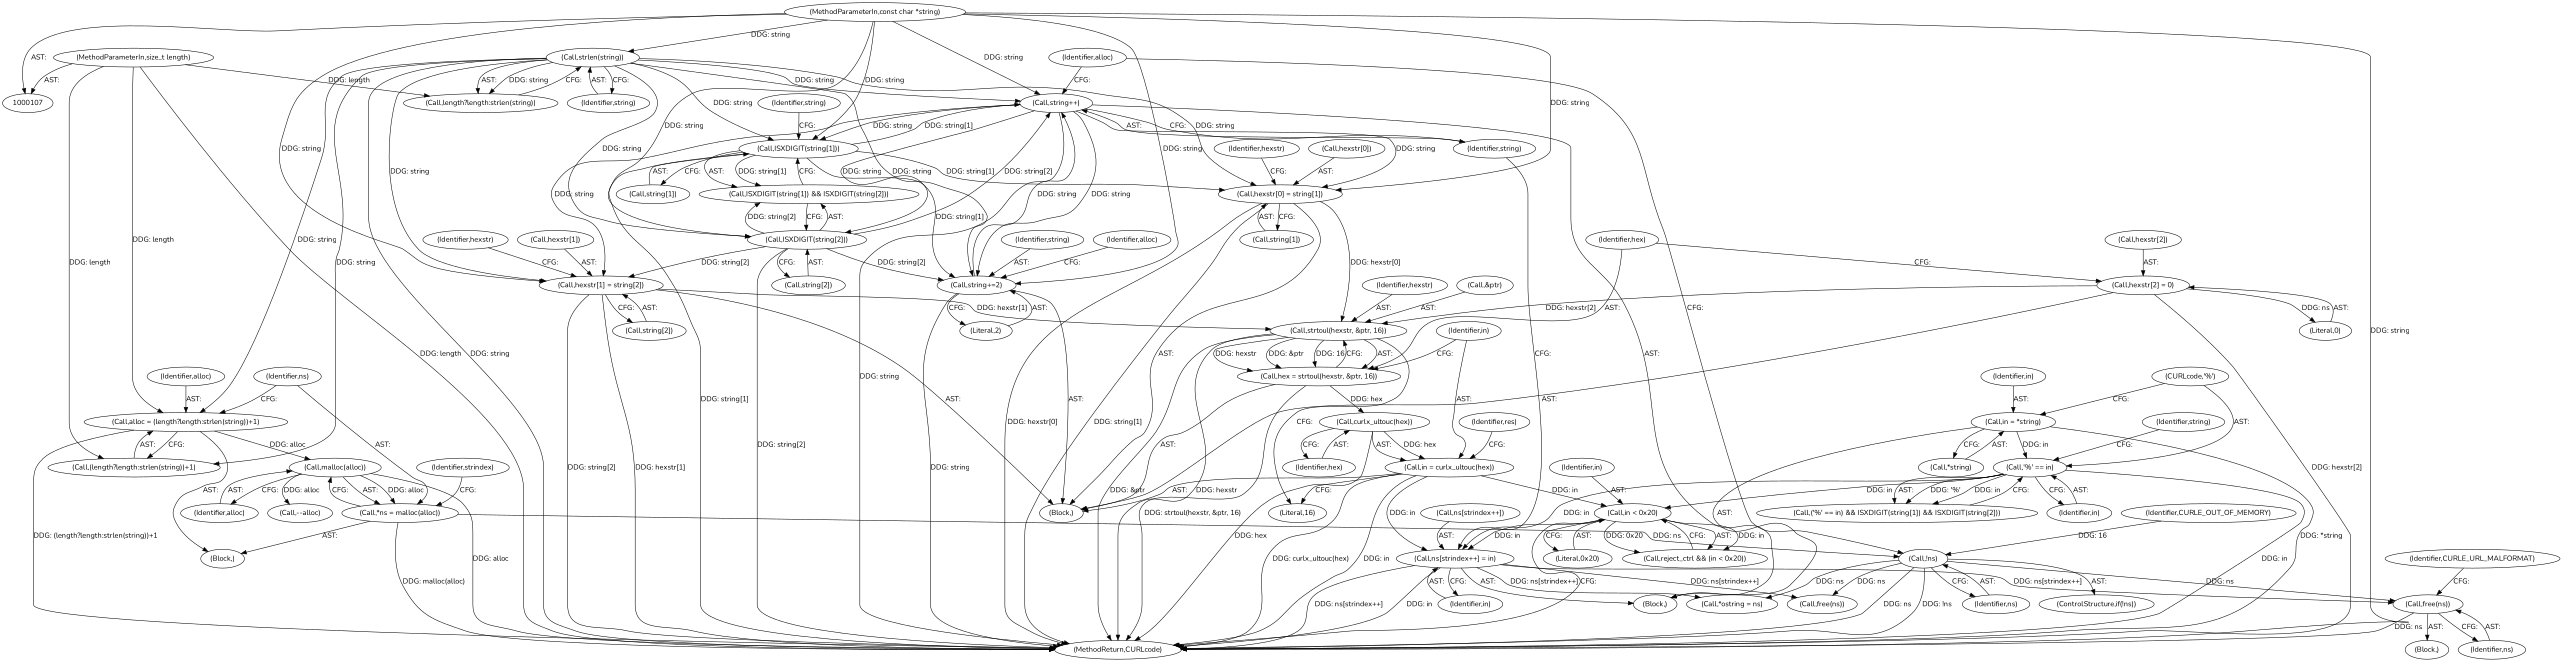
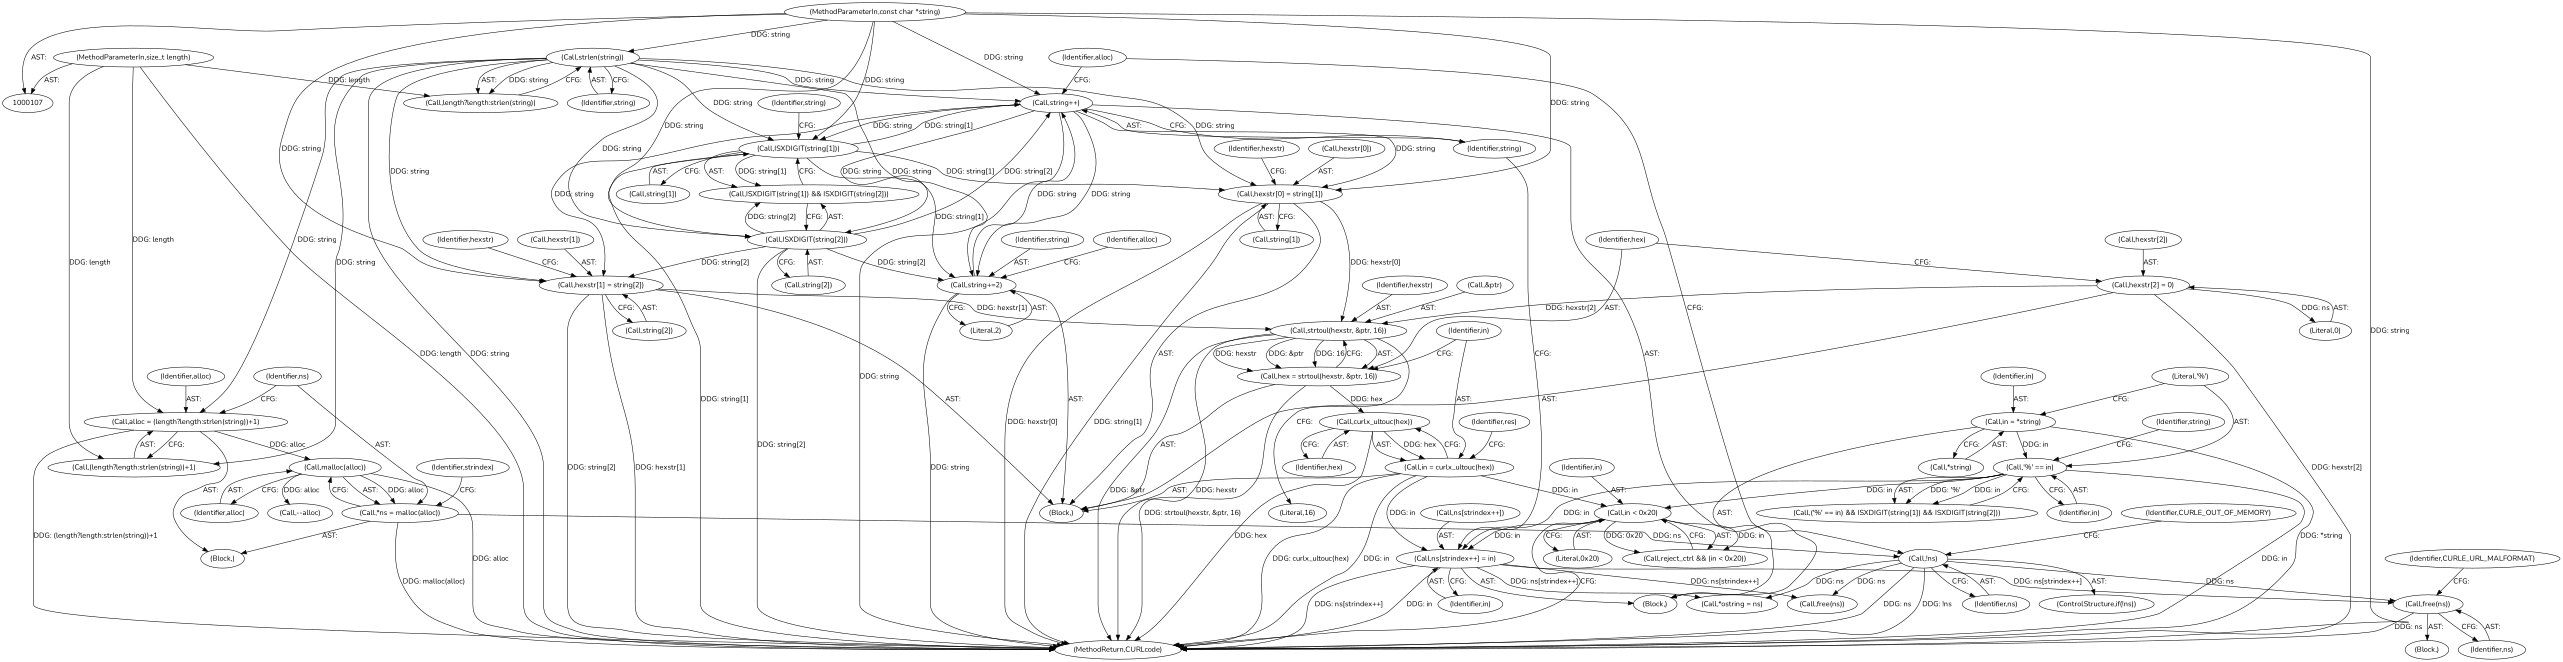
  digraph {
    fontname=Nunito
    node [fontname=Nunito]
    edge [fontname=Nunito]
    n1 [label="(Call,free(ns))"]
    n2 [label="(Identifier,ns)"]
    n3 [label="(Block,)"]
    n4 [label="(MethodReturn,CURLcode)"]
    n5 [label="(Call,!ns)"]
    n6 [label="(Identifier,ns)"]
    n7 [label="(Call,*ostring = ns)"]
    n8 [label="(Call,free(ns))"]
    n9 [label="(ControlStructure,if(!ns))"]
    n10 [label="(Call,*ns = malloc(alloc))"]
    n11 [label="(Call,malloc(alloc))"]
    n12 [label="(Block,)"]
    n13 [label="(Call,--alloc)"]
    n14 [label="(Identifier,alloc)"]
    n15 [label="(Call,alloc = (length?length:strlen(string))+1)"]
    n16 [label="(Call,(length?length:strlen(string))+1)"]
    n17 [label="(MethodParameterIn,size_t length)"]
    n18 [label="(Call,length?length:strlen(string))"]
    1000107
    n20 [label="(Call,strlen(string))"]
    n21 [label="(Call,hexstr[1] = string[2])"]
    n22 [label="(Call,string++)"]
    n23 [label="(Call,ISXDIGIT(string[1]))"]
    n24 [label="(Call,string+=2)"]
    n25 [label="(Call,ISXDIGIT(string[2]))"]
    n26 [label="(Call,hexstr[0] = string[1])"]
    n27 [label="(Identifier,string)"]
    n28 [label="(Block,)"]
    n29 [label="(Call,strtoul(hexstr, &ptr, 16))"]
    n30 [label="(Call,string[2])"]
    n31 [label="(Block,)"]
    n32 [label="(Identifier,string)"]
    n33 [label="(Call,ISXDIGIT(string[1]) && ISXDIGIT(string[2]))"]
    n34 [label="(Call,string[1])"]
    n35 [label="(Literal,2)"]
    n36 [label="(Call,string[2])"]
    n37 [label="(Call,string[1])"]
    n38 [label="(MethodParameterIn,const char *string)"]
    n39 [label="(Call,ns[strindex++] = in)"]
    n40 [label="(Identifier,in)"]
    n41 [label="(Call,in < 0x20)"]
    n42 [label="(Literal,0x20)"]
    n43 [label="(Call,reject_ctrl && (in < 0x20))"]
    n44 [label="(Call,'%' == in)"]
    n45 [label="(Call,('%' == in) && ISXDIGIT(string[1]) && ISXDIGIT(string[2]))"]
    n46 [label="(Identifier,in)"]
    n47 [label="(Call,in = *string)"]
    n48 [label="(Call,*string)"]
    n49 [label="(Call,in = curlx_ultouc(hex))"]
    n50 [label="(Call,curlx_ultouc(hex))"]
    n51 [label="(Identifier,hex)"]
    n52 [label="(Call,hex = strtoul(hexstr, &ptr, 16))"]
    n53 [label="(Literal,16)"]
    n54 [label="(Call,hexstr[2] = 0)"]
    n55 [label="(Literal,0)"]
    n56 [label="(Identifier,hexstr)"]
    n57 [label="(Call,hexstr[1])"]
    n58 [label="(Call,ns[strindex++])"]
    n59 [label="(Identifier,string)"]
    n60 [label="(Identifier,in)"]
    n61 [label="(Identifier,CURLE_URL_MALFORMAT)"]
    n62 [label="(Identifier,res)"]
    n63 [label="(Call,hexstr[0])"]
    n64 [label="(Identifier,string)"]
    n65 [label="(Call,&ptr)"]
    n66 [label="(Identifier,string)"]
    n67 [label="(Identifier,strindex)"]
    n68 [label="(Identifier,hexstr)"]
    n69 [label="(Identifier,in)"]
    n70 [label="(Identifier,alloc)"]
    n71 [label="(Identifier,hexstr)"]
-   n72 [label="(CURLcode,'%')"]
+   n72 [label="(Literal,'%')"]
    n73 [label="(Identifier,in)"]
    n74 [label="(Identifier,ns)"]
    n75 [label="(Identifier,hex)"]
    n76 [label="(Call,hexstr[2])"]
    n77 [label="(Identifier,CURLE_OUT_OF_MEMORY)"]
    n78 [label="(Identifier,alloc)"]
    n79 [label="(Identifier,alloc)"]
    n1 -> n2 [label="CFG: "]
    n1 -> n3 [label="AST: "]
    n1 -> n4 [label="DDG: ns"]
    n2 -> n1 [label="AST: "]
    n5 -> n1 [label="DDG: ns"]
    n5 -> n4 [label="DDG: ns"]
    n5 -> n4 [label="DDG: !ns"]
    n5 -> n6 [label="CFG: "]
    n5 -> n7 [label="DDG: ns"]
    n5 -> n8 [label="DDG: ns"]
    n5 -> n9 [label="AST: "]
    n6 -> n5 [label="AST: "]
    n10 -> n4 [label="DDG: malloc(alloc)"]
    n10 -> n5 [label="DDG: ns"]
    n10 -> n11 [label="CFG: "]
    n10 -> n12 [label="AST: "]
    n11 -> n4 [label="DDG: alloc"]
    n11 -> n10 [label="AST: "]
    n11 -> n10 [label="DDG: alloc"]
    n11 -> n13 [label="DDG: alloc"]
    n11 -> n14 [label="CFG: "]
    n14 -> n11 [label="AST: "]
    n15 -> n4 [label="DDG: (length?length:strlen(string))+1"]
    n15 -> n11 [label="DDG: alloc"]
    n15 -> n12 [label="AST: "]
    n15 -> n16 [label="CFG: "]
    n16 -> n15 [label="AST: "]
    n17 -> n4 [label="DDG: length"]
    n17 -> n15 [label="DDG: length"]
    n17 -> n16 [label="DDG: length"]
    n17 -> n18 [label="DDG: length"]
    n17 -> 1000107 [label="AST: "]
    n18 -> n20 [label="CFG: "]
    n20 -> n4 [label="DDG: string"]
    n20 -> n15 [label="DDG: string"]
    n20 -> n16 [label="DDG: string"]
    n20 -> n18 [label="AST: "]
    n20 -> n18 [label="DDG: string"]
    n20 -> n21 [label="DDG: string"]
    n20 -> n22 [label="DDG: string"]
    n20 -> n23 [label="DDG: string"]
    n20 -> n24 [label="DDG: string"]
    n20 -> n25 [label="DDG: string"]
    n20 -> n26 [label="DDG: string"]
    n20 -> n27 [label="CFG: "]
    n21 -> n4 [label="DDG: string[2]"]
    n21 -> n4 [label="DDG: hexstr[1]"]
    n21 -> n28 [label="AST: "]
    n21 -> n29 [label="DDG: hexstr[1]"]
    n21 -> n30 [label="CFG: "]
    n22 -> n4 [label="DDG: string"]
    n22 -> n21 [label="DDG: string"]
    n22 -> n23 [label="DDG: string"]
    n22 -> n24 [label="DDG: string"]
    n22 -> n25 [label="DDG: string"]
    n22 -> n26 [label="DDG: string"]
    n22 -> n31 [label="AST: "]
    n22 -> n32 [label="CFG: "]
    n23 -> n4 [label="DDG: string[1]"]
    n23 -> n22 [label="DDG: string[1]"]
    n23 -> n24 [label="DDG: string[1]"]
    n23 -> n26 [label="DDG: string[1]"]
    n23 -> n33 [label="AST: "]
    n23 -> n33 [label="DDG: string[1]"]
    n23 -> n34 [label="CFG: "]
    n24 -> n4 [label="DDG: string"]
    n24 -> n22 [label="DDG: string"]
    n24 -> n28 [label="AST: "]
    n24 -> n35 [label="CFG: "]
    n25 -> n4 [label="DDG: string[2]"]
    n25 -> n21 [label="DDG: string[2]"]
    n25 -> n22 [label="DDG: string[2]"]
    n25 -> n24 [label="DDG: string[2]"]
    n25 -> n33 [label="AST: "]
    n25 -> n33 [label="DDG: string[2]"]
    n25 -> n36 [label="CFG: "]
    n26 -> n4 [label="DDG: string[1]"]
    n26 -> n4 [label="DDG: hexstr[0]"]
    n26 -> n28 [label="AST: "]
    n26 -> n29 [label="DDG: hexstr[0]"]
    n26 -> n37 [label="CFG: "]
    n27 -> n20 [label="AST: "]
    n29 -> n4 [label="DDG: hexstr"]
    n29 -> n4 [label="DDG: &ptr"]
    n29 -> n52 [label="AST: "]
    n29 -> n52 [label="DDG: hexstr"]
    n29 -> n52 [label="DDG: &ptr"]
    n29 -> n52 [label="DDG: 16"]
    n29 -> n53 [label="CFG: "]
    n30 -> n21 [label="AST: "]
    n32 -> n22 [label="AST: "]
    n32 -> n39 [label="CFG: "]
    n33 -> n23 [label="CFG: "]
    n33 -> n25 [label="CFG: "]
    n34 -> n23 [label="AST: "]
    n35 -> n24 [label="AST: "]
    n36 -> n25 [label="AST: "]
    n37 -> n26 [label="AST: "]
    n38 -> n4 [label="DDG: string"]
    n38 -> 1000107 [label="AST: "]
    n38 -> n20 [label="DDG: string"]
    n38 -> n21 [label="DDG: string"]
    n38 -> n22 [label="DDG: string"]
    n38 -> n23 [label="DDG: string"]
-   n38 -> n24 [label="DDG: string"]
    n38 -> n25 [label="DDG: string"]
    n38 -> n26 [label="DDG: string"]
    n39 -> n1 [label="DDG: ns[strindex++]"]
    n39 -> n4 [label="DDG: in"]
    n39 -> n4 [label="DDG: ns[strindex++]"]
    n39 -> n7 [label="DDG: ns[strindex++]"]
    n39 -> n8 [label="DDG: ns[strindex++]"]
    n39 -> n31 [label="AST: "]
    n39 -> n40 [label="CFG: "]
    n40 -> n39 [label="AST: "]
    n41 -> n4 [label="CFG: "]
    n41 -> n39 [label="DDG: in"]
    n41 -> n42 [label="CFG: "]
    n41 -> n43 [label="AST: "]
    n41 -> n43 [label="DDG: in"]
    n41 -> n43 [label="DDG: 0x20"]
    n42 -> n41 [label="AST: "]
    n43 -> n41 [label="CFG: "]
    n44 -> n4 [label="DDG: in"]
    n44 -> n39 [label="DDG: in"]
    n44 -> n41 [label="DDG: in"]
    n44 -> n45 [label="AST: "]
    n44 -> n45 [label="DDG: '%'"]
    n44 -> n45 [label="DDG: in"]
    n44 -> n46 [label="CFG: "]
    n45 -> n44 [label="CFG: "]
    n46 -> n44 [label="AST: "]
    n47 -> n4 [label="DDG: *string"]
    n47 -> n31 [label="AST: "]
    n47 -> n44 [label="DDG: in"]
    n47 -> n48 [label="CFG: "]
    n48 -> n47 [label="AST: "]
    n49 -> n4 [label="DDG: curlx_ultouc(hex)"]
    n49 -> n4 [label="DDG: in"]
    n49 -> n28 [label="AST: "]
    n49 -> n39 [label="DDG: in"]
    n49 -> n41 [label="DDG: in"]
-   n49 -> n53 [label="CFG: "]
+   n49 -> n50 [label="CFG: "]
    n50 -> n4 [label="DDG: hex"]
    n50 -> n49 [label="AST: "]
    n50 -> n49 [label="DDG: hex"]
    n50 -> n51 [label="CFG: "]
    n51 -> n50 [label="AST: "]
    n52 -> n4 [label="DDG: strtoul(hexstr, &ptr, 16)"]
    n52 -> n28 [label="AST: "]
    n52 -> n29 [label="CFG: "]
    n52 -> n50 [label="DDG: hex"]
    n54 -> n4 [label="DDG: hexstr[2]"]
    n54 -> n28 [label="AST: "]
    n54 -> n29 [label="DDG: hexstr[2]"]
    n54 -> n55 [label="DDG: ns"]
    n55 -> n54 [label="AST: "]
    n56 -> n29 [label="AST: "]
    n57 -> n21 [label="AST: "]
    n58 -> n39 [label="AST: "]
    n59 -> n23 [label="CFG: "]
    n60 -> n41 [label="AST: "]
    n61 -> n1 [label="CFG: "]
    n62 -> n49 [label="CFG: "]
    n63 -> n26 [label="AST: "]
    n64 -> n24 [label="AST: "]
    n65 -> n29 [label="AST: "]
    n66 -> n44 [label="CFG: "]
    n67 -> n10 [label="CFG: "]
    n68 -> n26 [label="CFG: "]
    n69 -> n47 [label="AST: "]
    n70 -> n24 [label="CFG: "]
    n71 -> n21 [label="CFG: "]
    n72 -> n44 [label="AST: "]
    n72 -> n47 [label="CFG: "]
    n73 -> n49 [label="AST: "]
    n73 -> n52 [label="CFG: "]
    n74 -> n10 [label="AST: "]
    n74 -> n15 [label="CFG: "]
    n75 -> n52 [label="AST: "]
    n75 -> n54 [label="CFG: "]
    n76 -> n54 [label="AST: "]
-   n77 -> n5 [label="DDG: 16"]
+   n77 -> n5 [label="CFG: "]
    n78 -> n15 [label="AST: "]
    n79 -> n5 [label="CFG: "]
    n79 -> n22 [label="CFG: "]
  }
